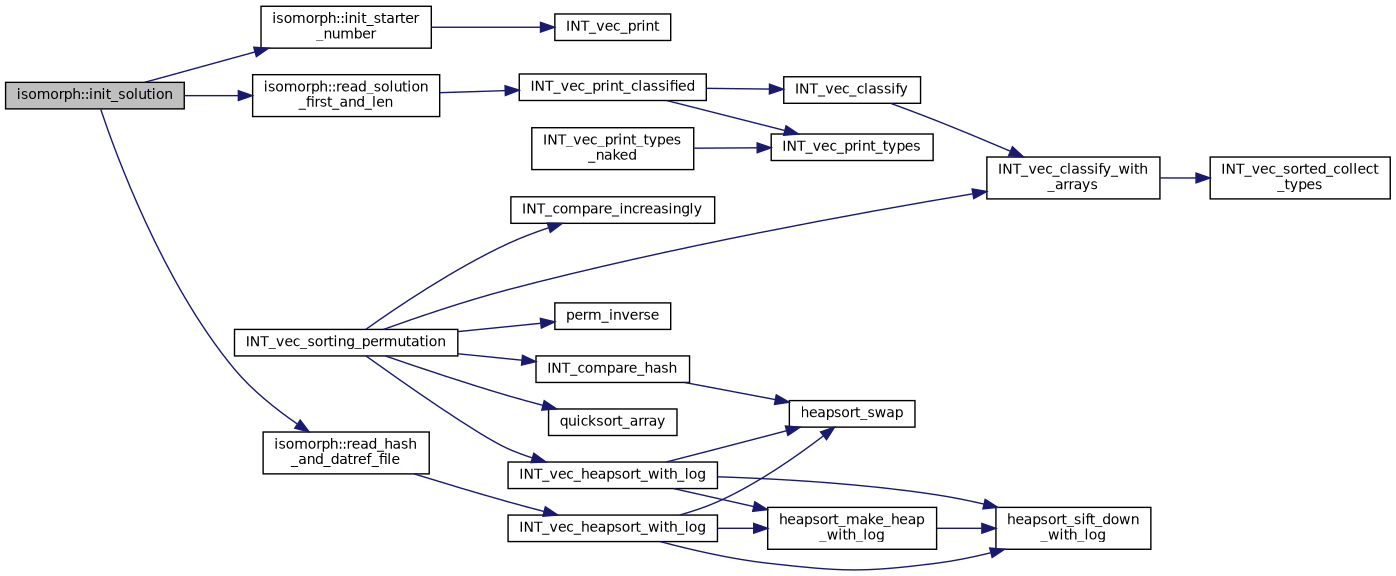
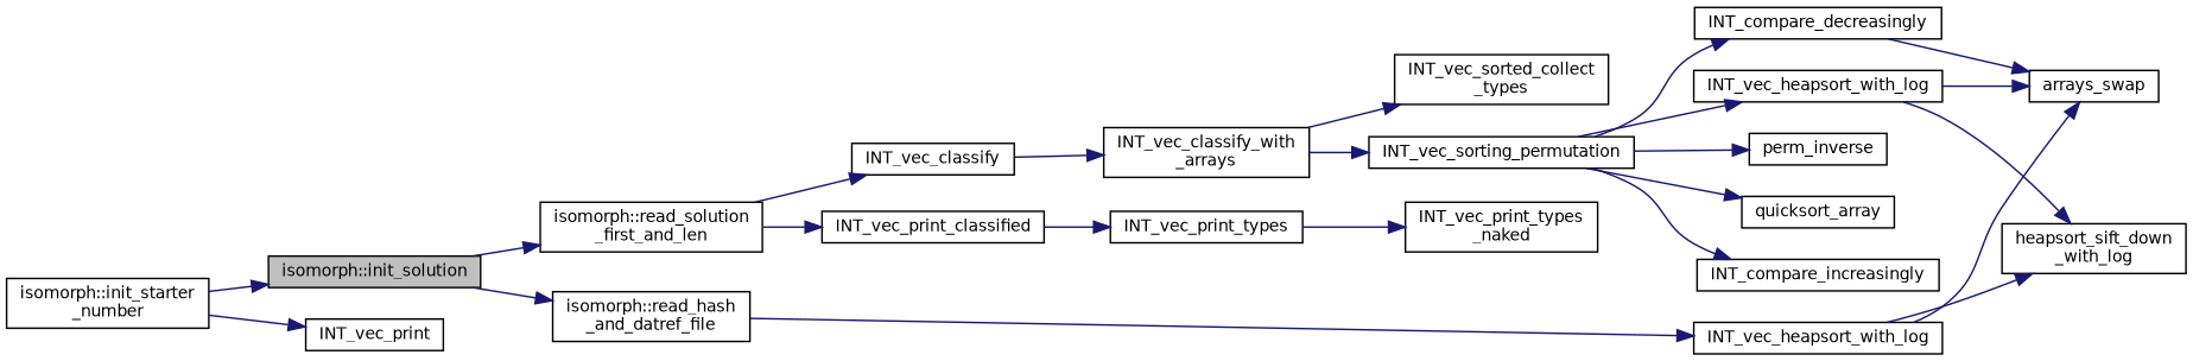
  digraph {
    rankdir=LR
    node [color=black fillcolor=white fontname=Helvetica fontsize=10 shape=record style=filled]
    edge [color=midnightblue fontname=Helvetica fontsize=10 labelfontname=Helvetica labelfontsize=10 style=solid]
    n1 [fillcolor=grey75 fontcolor=black height=0.2 label="isomorph::init_solution" width=0.4]
    n2 [height=0.2 label="isomorph::read_solution\l_first_and_len" width=0.4]
    n3 [height=0.2 label="isomorph::init_starter\l_number" width=0.4]
    n4 [height=0.2 label="isomorph::read_hash\l_and_datref_file" width=0.4]
    n5 [height=0.2 label=INT_vec_print_classified width=0.4]
    n6 [height=0.2 label=INT_vec_print width=0.4]
    n7 [height=0.2 label=INT_vec_heapsort_with_log width=0.4]
    n8 [height=0.2 label=INT_vec_classify width=0.4]
    n9 [height=0.2 label=INT_vec_print_types width=0.4]
    n10 [height=0.2 label="INT_vec_classify_with\l_arrays" width=0.4]
    n11 [height=0.2 label="INT_vec_print_types\l_naked" width=0.4]
    n12 [height=0.2 label=INT_vec_sorting_permutation width=0.4]
    n13 [height=0.2 label="INT_vec_sorted_collect\l_types" width=0.4]
    n14 [height=0.2 label=quicksort_array width=0.4]
    n15 [height=0.2 label=INT_compare_increasingly width=0.4]
-   n16 [height=0.2 label=INT_compare_hash width=0.4]
+   n16 [height=0.2 label=INT_compare_decreasingly width=0.4]
    n17 [height=0.2 label=perm_inverse width=0.4]
    n18 [height=0.2 label=INT_vec_heapsort_with_log width=0.4]
-   n19 [height=0.2 label=heapsort_swap width=0.4]
-   n20 [height=0.2 label="heapsort_make_heap\l_with_log" width=0.4]
+   n19 [height=0.2 label=arrays_swap width=0.4]
    n21 [height=0.2 label="heapsort_sift_down\l_with_log" width=0.4]
    n1 -> n2
-   n1 -> n3
+   n3 -> n1
    n1 -> n4
    n2 -> n5
    n3 -> n6
    n4 -> n7
-   n5 -> n8
+   n2 -> n8
    n5 -> n9
    n7 -> n19
-   n7 -> n20
    n7 -> n21
    n8 -> n10
-   n11 -> n9
-   n12 -> n10
+   n9 -> n11
+   n10 -> n12
    n10 -> n13
    n12 -> n14
    n12 -> n15
    n12 -> n16
    n12 -> n17
    n12 -> n18
    n16 -> n19
    n18 -> n19
-   n18 -> n20
    n18 -> n21
-   n20 -> n21
  }
